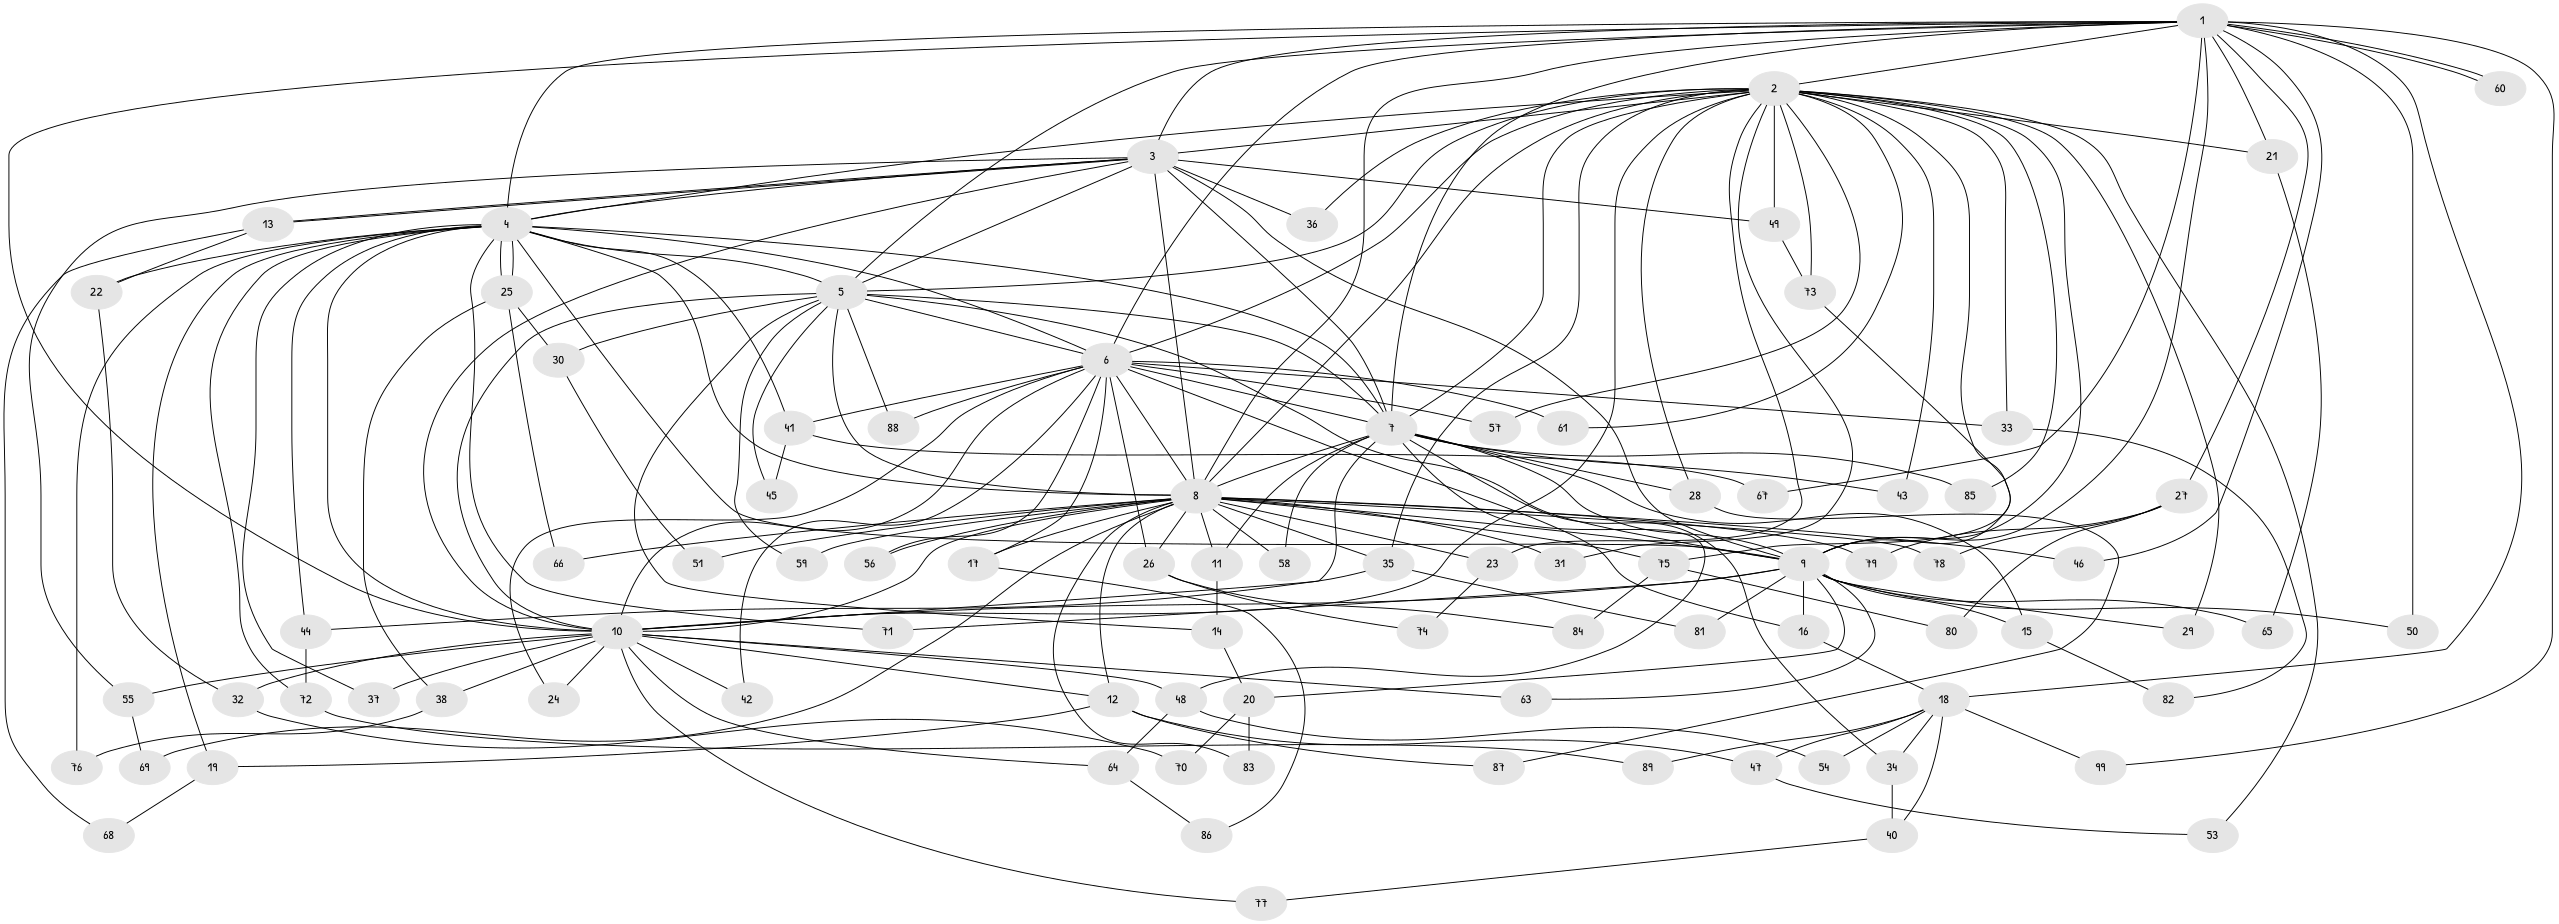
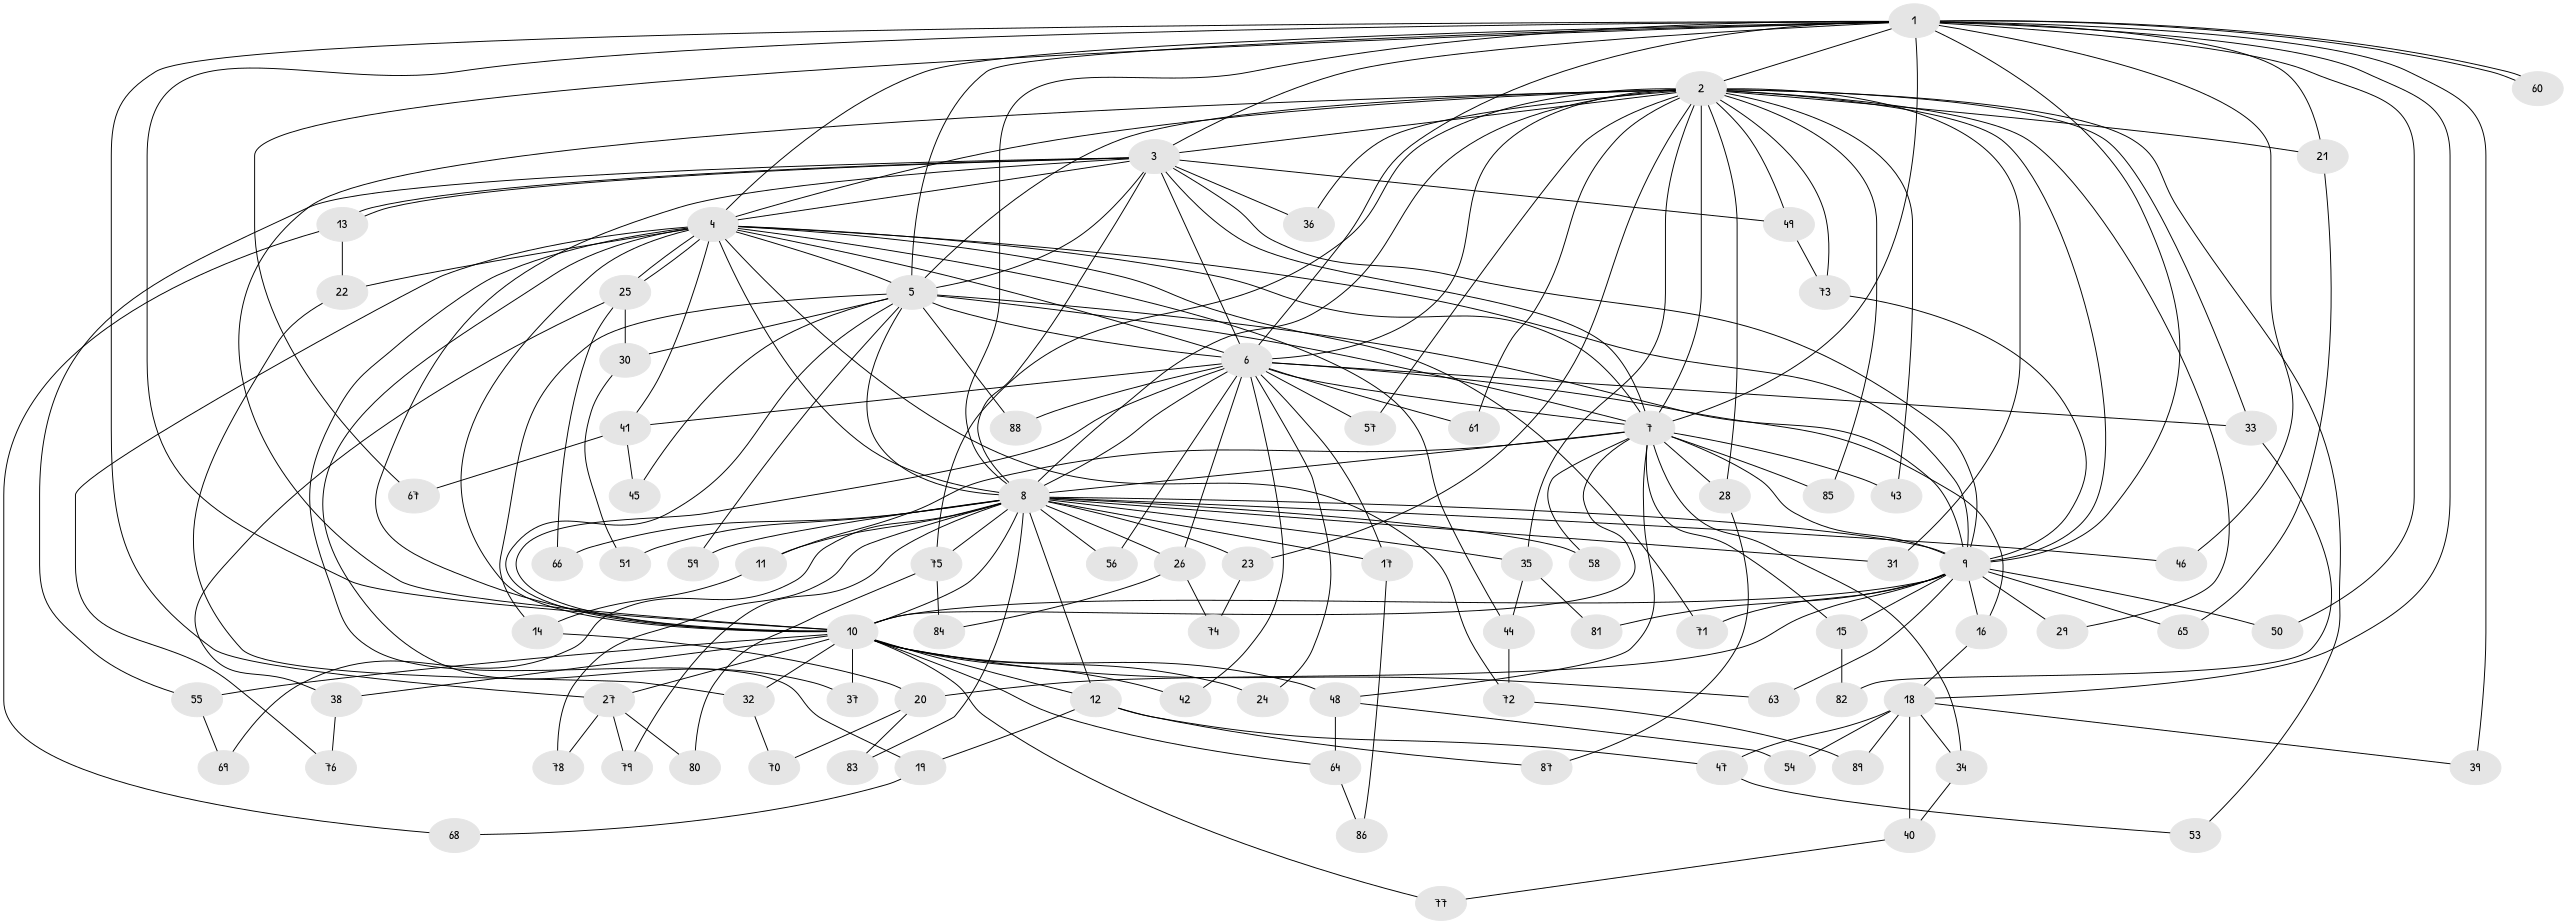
  graph {
    fontname="Patrick Hand"
    node [color=gray90 fontname="Patrick Hand" style=filled]
    edge [fontname="Patrick Hand"]
    1
    2
    3
    4
    5
    6
    7
    8
    9
    10
    18
    21
    27
-   39 [label=99]
+   39
    46
    50
    60
    67
    23
    28
    29
    31
    33
    35
    36
    43
    49
    53
    57
    61
    73
    75
    85
    13
    55
    19
    22
    25
    37
    41
    44
    71
    72
    76
    14
    30
    45
    59
    88
    16
    17
    24
    26
    42
    56
    11
    15
    34
    48
    58
    12
    51
    66
    69
    78
    79
    83
    20
    63
    65
    81
    32
    38
    64
    77
    47
    40
    54
    89
    80
    74
    87
    82
    84
    68
    86
    70
    1 -- 2
    1 -- 3
    1 -- 4
    1 -- 5
    1 -- 6
    1 -- 7
    1 -- 8
    1 -- 9
    1 -- 10
    1 -- 18
    1 -- 21
    1 -- 27
    1 -- 39
    1 -- 46
    1 -- 50
    1 -- 60
    1 -- 60
    1 -- 67
    2 -- 3
    2 -- 4
    2 -- 5
    2 -- 6
    2 -- 7
    2 -- 8
    2 -- 9
    2 -- 10
    2 -- 21
    2 -- 23
    2 -- 28
    2 -- 29
    2 -- 31
    2 -- 33
    2 -- 35
    2 -- 36
    2 -- 43
    2 -- 49
    2 -- 53
    2 -- 57
    2 -- 61
    2 -- 73
    2 -- 75
    2 -- 85
    3 -- 4
    3 -- 5
+   3 -- 6
    3 -- 7
    3 -- 8
    3 -- 9
    3 -- 10
    3 -- 36
    3 -- 49
    3 -- 13
    3 -- 13
    3 -- 55
    4 -- 5
    4 -- 6
    4 -- 7
    4 -- 8
    4 -- 9
    4 -- 10
    4 -- 19
    4 -- 22
    4 -- 25
    4 -- 25
    4 -- 37
    4 -- 41
    4 -- 44
    4 -- 71
    4 -- 72
    4 -- 76
    5 -- 6
    5 -- 7
    5 -- 8
    5 -- 9
    5 -- 10
    5 -- 14
    5 -- 30
    5 -- 45
    5 -- 59
    5 -- 88
    6 -- 7
    6 -- 8
    6 -- 10
    6 -- 33
    6 -- 57
    6 -- 61
    6 -- 41
    6 -- 88
    6 -- 16
    6 -- 17
    6 -- 24
    6 -- 26
    6 -- 42
    6 -- 56
    7 -- 8
    7 -- 9
    7 -- 10
    7 -- 28
    7 -- 43
    7 -- 85
    7 -- 11
    7 -- 15
    7 -- 34
    7 -- 48
    7 -- 58
    8 -- 9
    8 -- 10
    8 -- 46
    8 -- 23
    8 -- 31
    8 -- 35
    8 -- 75
    8 -- 59
    8 -- 17
    8 -- 26
    8 -- 56
    8 -- 11
    8 -- 58
    8 -- 12
    8 -- 51
    8 -- 66
    8 -- 69
    8 -- 78
    8 -- 79
    8 -- 83
    9 -- 10
    9 -- 50
    9 -- 29
    9 -- 71
    9 -- 16
    9 -- 15
    9 -- 20
    9 -- 63
    9 -- 65
    9 -- 81
+   10 -- 27
    10 -- 55
    10 -- 37
    10 -- 24
    10 -- 42
    10 -- 48
    10 -- 12
    10 -- 63
    10 -- 32
    10 -- 38
    10 -- 64
    10 -- 77
    18 -- 39
    18 -- 34
    18 -- 47
    18 -- 40
    18 -- 54
    18 -- 89
    21 -- 65
    27 -- 78
    27 -- 79
    27 -- 80
    23 -- 74
    28 -- 87
    33 -- 82
    35 -- 44
    35 -- 81
    49 -- 73
    73 -- 9
    75 -- 80
    75 -- 84
    13 -- 22
    13 -- 68
    55 -- 69
    19 -- 68
    22 -- 32
    25 -- 30
    25 -- 66
    25 -- 38
    41 -- 67
    41 -- 45
    44 -- 72
    72 -- 89
    14 -- 20
    30 -- 51
    16 -- 18
    17 -- 86
    26 -- 74
    26 -- 84
    11 -- 14
    15 -- 82
    34 -- 40
    48 -- 64
    48 -- 54
    12 -- 19
    12 -- 47
    12 -- 87
    20 -- 83
    20 -- 70
    32 -- 70
    38 -- 76
    64 -- 86
    47 -- 53
    40 -- 77
  }
